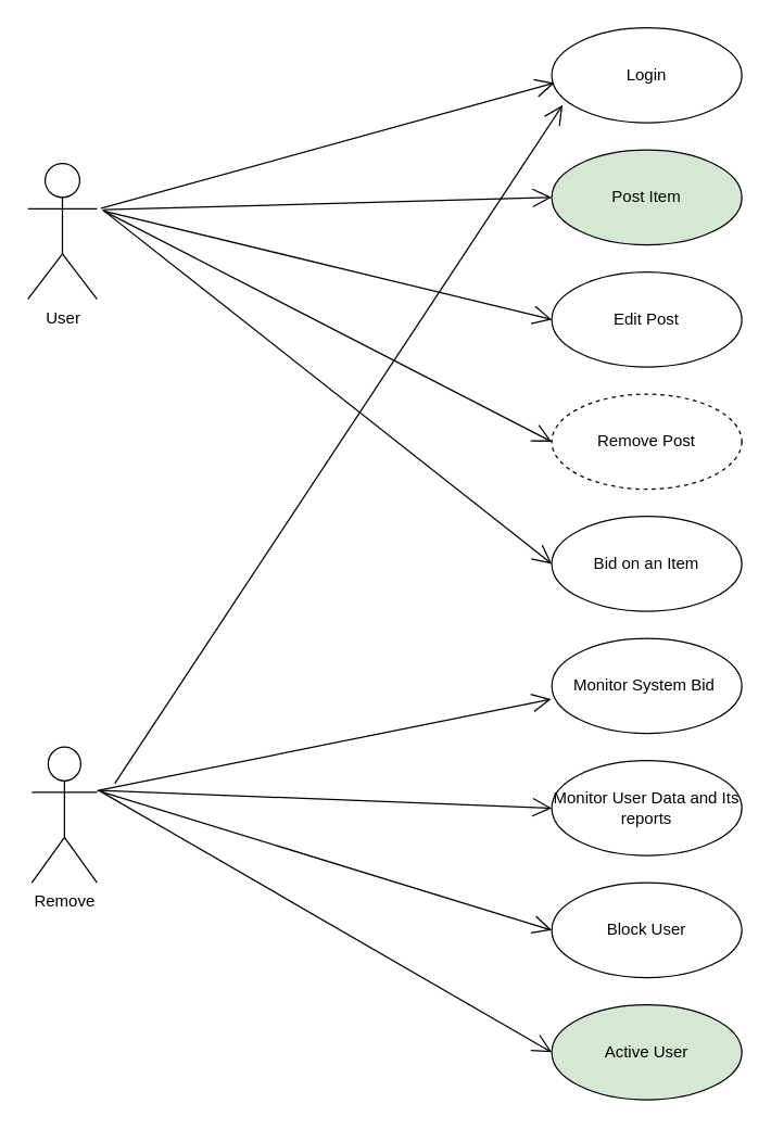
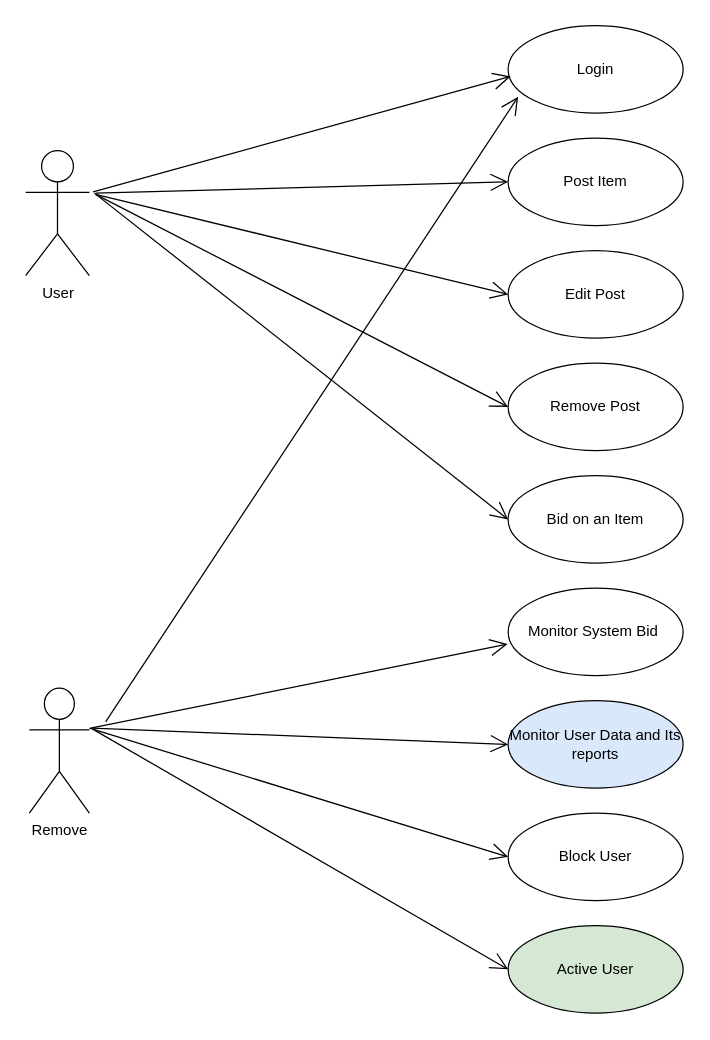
  <mxCell id="0" />
  <mxCell id="1" parent="0" />
  <mxCell id="2" value="User&lt;br&gt;" style="shape=umlActor;verticalLabelPosition=bottom;labelBackgroundColor=#ffffff;verticalAlign=top;html=1;" vertex="1" parent="1"><mxGeometry x="20" y="120" width="51" height="100" as="geometry" /></mxCell>
  <mxCell id="3" value="Remove" style="shape=umlActor;verticalLabelPosition=bottom;labelBackgroundColor=#ffffff;verticalAlign=top;html=1;" vertex="1" parent="1"><mxGeometry x="23" y="550" width="48" height="100" as="geometry" /></mxCell>
  <mxCell id="4" value="Login" style="ellipse;whiteSpace=wrap;html=1;" vertex="1" parent="1"><mxGeometry x="406" y="20" width="140" height="70" as="geometry" /></mxCell>
- <mxCell id="5" value="Post Item" style="ellipse;whiteSpace=wrap;html=1;fillColor=#d5e8d4;" vertex="1" parent="1"><mxGeometry x="406" y="110" width="140" height="70" as="geometry" /></mxCell>
+ <mxCell id="5" value="Post Item" style="ellipse;whiteSpace=wrap;html=1;" vertex="1" parent="1"><mxGeometry x="406" y="110" width="140" height="70" as="geometry" /></mxCell>
  <mxCell id="6" value="Edit Post" style="ellipse;whiteSpace=wrap;html=1;" vertex="1" parent="1"><mxGeometry x="406" y="200" width="140" height="70" as="geometry" /></mxCell>
- <mxCell id="7" value="Remove Post" style="ellipse;whiteSpace=wrap;html=1;dashed=1;" vertex="1" parent="1"><mxGeometry x="406" y="290" width="140" height="70" as="geometry" /></mxCell>
+ <mxCell id="7" value="Remove Post" style="ellipse;whiteSpace=wrap;html=1;" vertex="1" parent="1"><mxGeometry x="406" y="290" width="140" height="70" as="geometry" /></mxCell>
  <mxCell id="8" value="Bid on an Item" style="ellipse;whiteSpace=wrap;html=1;" vertex="1" parent="1"><mxGeometry x="406" y="380" width="140" height="70" as="geometry" /></mxCell>
  <mxCell id="9" value="Monitor System Bid&amp;nbsp;" style="ellipse;whiteSpace=wrap;html=1;" vertex="1" parent="1"><mxGeometry x="406" y="470" width="140" height="70" as="geometry" /></mxCell>
- <mxCell id="10" value="Monitor User Data and Its reports" style="ellipse;whiteSpace=wrap;html=1;" vertex="1" parent="1"><mxGeometry x="406" y="560" width="140" height="70" as="geometry" /></mxCell>
+ <mxCell id="10" value="Monitor User Data and Its reports" style="ellipse;whiteSpace=wrap;html=1;fillColor=#dae8fc;" vertex="1" parent="1"><mxGeometry x="406" y="560" width="140" height="70" as="geometry" /></mxCell>
  <mxCell id="11" value="Block User" style="ellipse;whiteSpace=wrap;html=1;" vertex="1" parent="1"><mxGeometry x="406" y="650" width="140" height="70" as="geometry" /></mxCell>
  <mxCell id="12" value="Active User" style="ellipse;whiteSpace=wrap;html=1;fillColor=#d5e8d4;" vertex="1" parent="1"><mxGeometry x="406" y="740" width="140" height="70" as="geometry" /></mxCell>
  <mxCell id="13" value="" style="endArrow=open;endFill=1;endSize=12;html=1;entryX=0.014;entryY=0.638;entryDx=0;entryDy=0;entryPerimeter=0;" edge="1" parent="1"><mxGeometry width="160" relative="1" as="geometry"><mxPoint x="74" y="153" as="sourcePoint" /><mxPoint x="407.96" y="60.66" as="targetPoint" /></mxGeometry></mxCell>
  <mxCell id="14" value="" style="endArrow=open;endFill=1;endSize=12;html=1;entryX=0;entryY=0.5;entryDx=0;entryDy=0;" edge="1" parent="1" target="5"><mxGeometry width="160" relative="1" as="geometry"><mxPoint x="76" y="154" as="sourcePoint" /><mxPoint x="411" y="139" as="targetPoint" /></mxGeometry></mxCell>
  <mxCell id="15" value="" style="endArrow=open;endFill=1;endSize=12;html=1;entryX=0;entryY=0.5;entryDx=0;entryDy=0;" edge="1" parent="1" target="6"><mxGeometry width="160" relative="1" as="geometry"><mxPoint x="76" y="155" as="sourcePoint" /><mxPoint x="401" y="220" as="targetPoint" /></mxGeometry></mxCell>
  <mxCell id="16" value="" style="endArrow=open;endFill=1;endSize=12;html=1;entryX=0;entryY=0.5;entryDx=0;entryDy=0;" edge="1" parent="1" target="7"><mxGeometry width="160" relative="1" as="geometry"><mxPoint x="76" y="155" as="sourcePoint" /><mxPoint x="401" y="300" as="targetPoint" /></mxGeometry></mxCell>
  <mxCell id="17" value="" style="endArrow=open;endFill=1;endSize=12;html=1;entryX=0;entryY=0.5;entryDx=0;entryDy=0;" edge="1" parent="1" target="8"><mxGeometry width="160" relative="1" as="geometry"><mxPoint x="75" y="154" as="sourcePoint" /><mxPoint x="400" y="379" as="targetPoint" /></mxGeometry></mxCell>
  <mxCell id="18" value="" style="endArrow=open;endFill=1;endSize=12;html=1;entryX=-0.003;entryY=0.639;entryDx=0;entryDy=0;entryPerimeter=0;" edge="1" parent="1" target="9"><mxGeometry width="160" relative="1" as="geometry"><mxPoint x="72" y="582" as="sourcePoint" /><mxPoint x="400" y="515" as="targetPoint" /></mxGeometry></mxCell>
  <mxCell id="19" value="" style="endArrow=open;endFill=1;endSize=12;html=1;entryX=0;entryY=0.5;entryDx=0;entryDy=0;" edge="1" parent="1" target="10"><mxGeometry width="160" relative="1" as="geometry"><mxPoint x="73" y="582" as="sourcePoint" /><mxPoint x="399.96" y="594" as="targetPoint" /></mxGeometry></mxCell>
  <mxCell id="20" value="" style="endArrow=open;endFill=1;endSize=12;html=1;entryX=0;entryY=0.5;entryDx=0;entryDy=0;" edge="1" parent="1" target="11"><mxGeometry width="160" relative="1" as="geometry"><mxPoint x="71" y="582" as="sourcePoint" /><mxPoint x="406" y="667" as="targetPoint" /></mxGeometry></mxCell>
  <mxCell id="21" value="" style="endArrow=open;endFill=1;endSize=12;html=1;" edge="1" parent="1"><mxGeometry width="160" relative="1" as="geometry"><mxPoint x="84" y="577" as="sourcePoint" /><mxPoint x="414" y="77" as="targetPoint" /></mxGeometry></mxCell>
  <mxCell id="22" value="" style="endArrow=open;endFill=1;endSize=12;html=1;entryX=0;entryY=0.5;entryDx=0;entryDy=0;" edge="1" parent="1" target="12"><mxGeometry width="160" relative="1" as="geometry"><mxPoint x="74" y="583" as="sourcePoint" /><mxPoint x="409" y="738" as="targetPoint" /></mxGeometry></mxCell>
